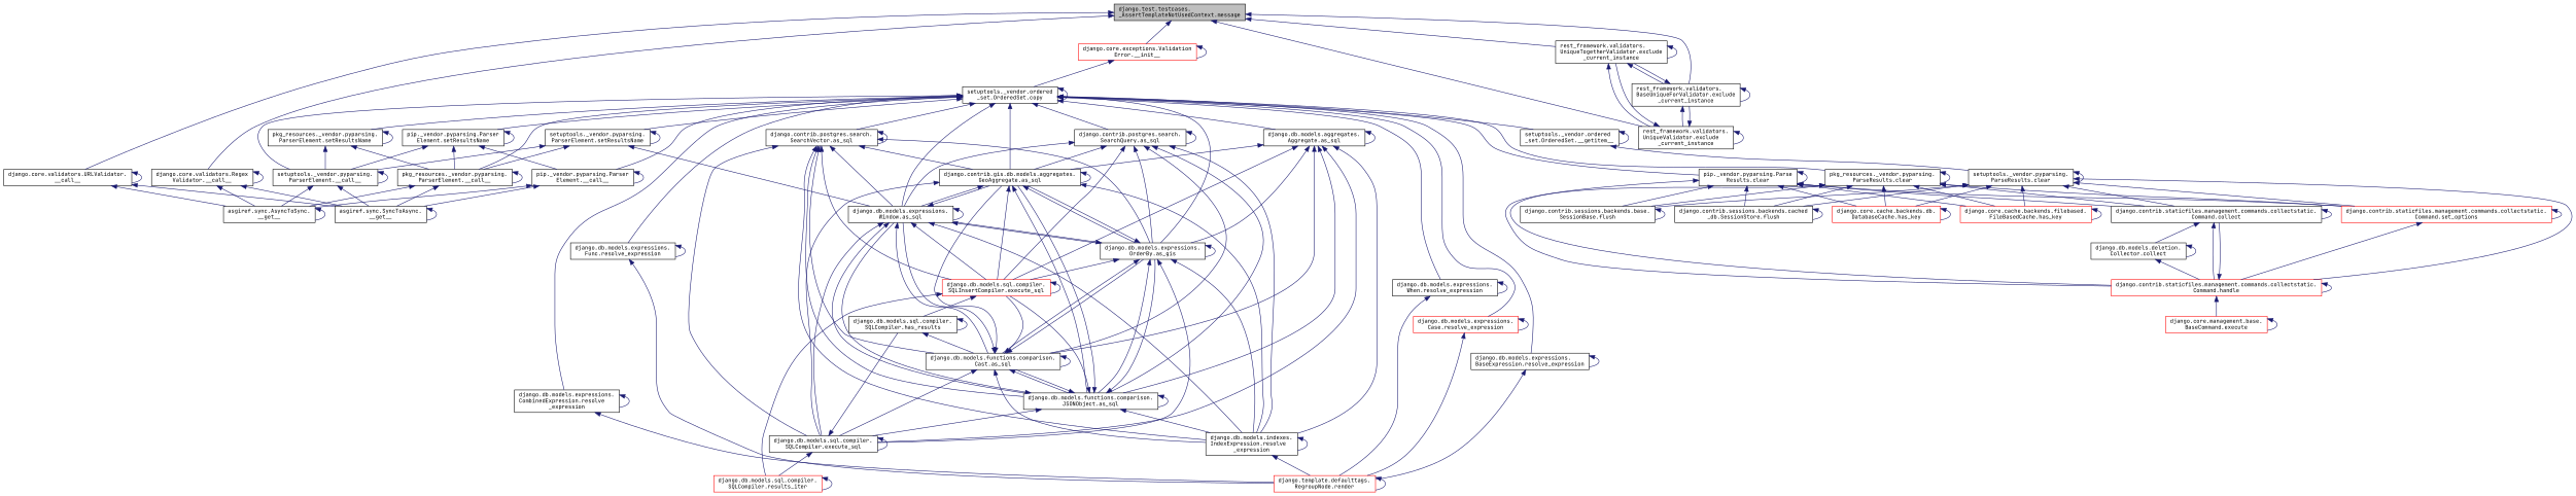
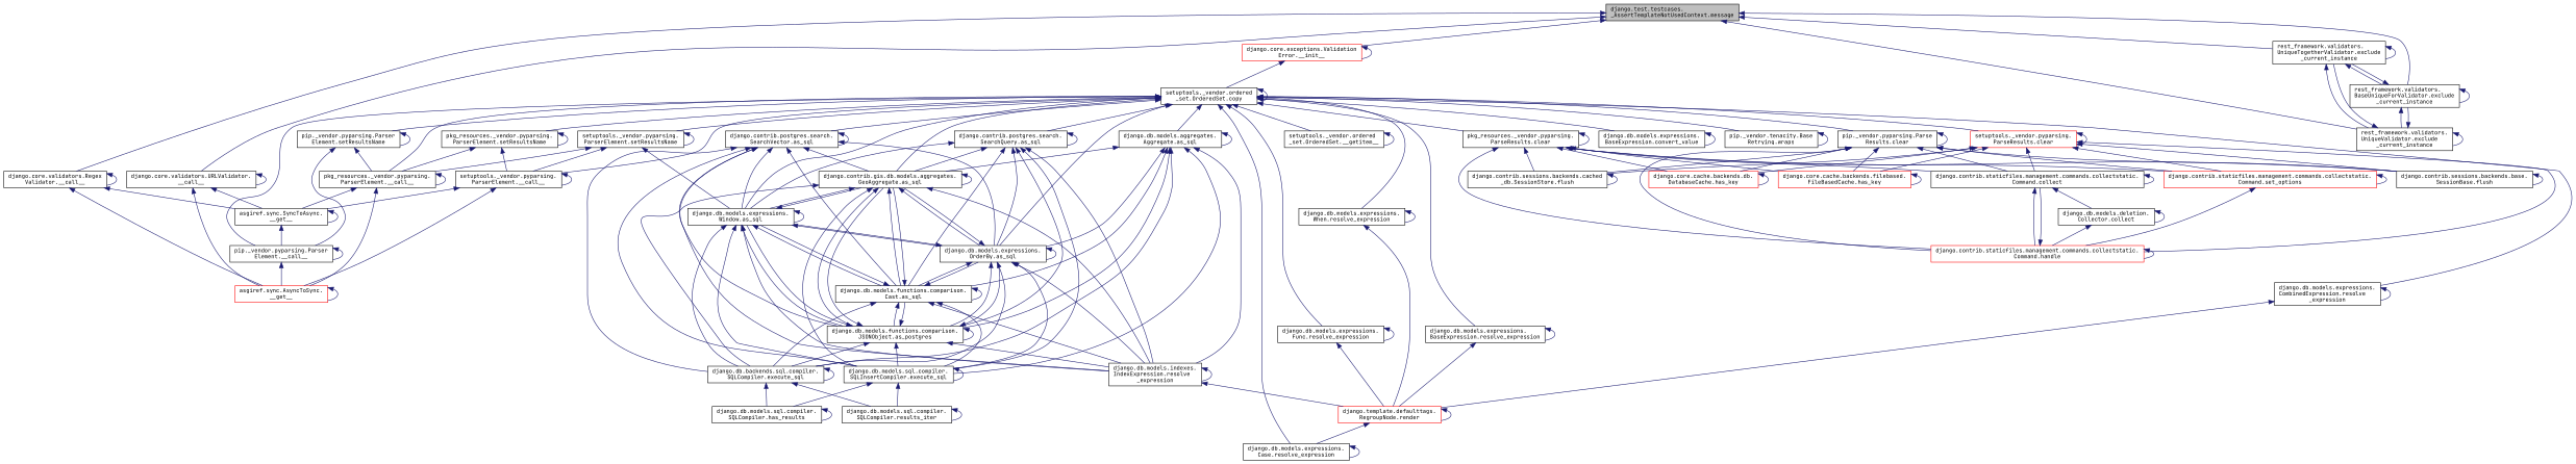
  digraph {
    fontname="JetBrains Mono"
    rankdir=TB
    node [color=black fillcolor=white fontname="JetBrains Mono" fontsize=10 shape=record style=filled]
    edge [color=midnightblue dir=back fontname="JetBrains Mono" fontsize=10 labelfontname=Helvetica labelfontsize=10 style=solid]
    n1 [fillcolor=grey75 fontcolor=black height=0.2 label="django.test.testcases.\l_AssertTemplateNotUsedContext.message" width=0.4]
    n2 [height=0.2 label="django.core.validators.Regex\lValidator.__call__" width=0.4]
    n3 [height=0.2 label="django.core.validators.URLValidator.\l__call__" width=0.4]
    n4 [color=red height=0.2 label="django.core.exceptions.Validation\lError.__init__" width=0.4]
    n5 [height=0.2 label="rest_framework.validators.\lUniqueTogetherValidator.exclude\l_current_instance" width=0.4]
    n6 [height=0.2 label="rest_framework.validators.\lBaseUniqueForValidator.exclude\l_current_instance" width=0.4]
    n7 [height=0.2 label="rest_framework.validators.\lUniqueValidator.exclude\l_current_instance" width=0.4]
-   n8 [height=0.2 label="asgiref.sync.AsyncToSync.\l__get__" width=0.4]
+   n8 [color=red height=0.2 label="asgiref.sync.AsyncToSync.\l__get__" width=0.4]
    n9 [height=0.2 label="asgiref.sync.SyncToAsync.\l__get__" width=0.4]
    n10 [height=0.2 label="setuptools._vendor.ordered\l_set.OrderedSet.copy" width=0.4]
    n11 [height=0.2 label="pip._vendor.pyparsing.Parser\lElement.__call__" width=0.4]
    n12 [height=0.2 label="pkg_resources._vendor.pyparsing.\lParserElement.__call__" width=0.4]
    n13 [height=0.2 label="setuptools._vendor.pyparsing.\lParserElement.__call__" width=0.4]
    n14 [height=0.2 label="setuptools._vendor.ordered\l_set.OrderedSet.__getitem__" width=0.4]
    n15 [height=0.2 label="django.db.models.aggregates.\lAggregate.as_sql" width=0.4]
    n16 [height=0.2 label="django.contrib.gis.db.models.aggregates.\lGeoAggregate.as_sql" width=0.4]
    n17 [height=0.2 label="django.db.models.expressions.\lWindow.as_sql" width=0.4]
-   n18 [height=0.2 label="django.db.models.expressions.\lOrderBy.as_gis" width=0.4]
+   n18 [height=0.2 label="django.db.models.expressions.\lOrderBy.as_sql" width=0.4]
    n19 [height=0.2 label="django.contrib.postgres.search.\lSearchVector.as_sql" width=0.4]
    n20 [height=0.2 label="django.contrib.postgres.search.\lSearchQuery.as_sql" width=0.4]
    n21 [height=0.2 label="pip._vendor.pyparsing.Parse\lResults.clear" width=0.4]
    n22 [height=0.2 label="pkg_resources._vendor.pyparsing.\lParseResults.clear" width=0.4]
-   n23 [height=0.2 label="setuptools._vendor.pyparsing.\lParseResults.clear" width=0.4]
+   n23 [color=red height=0.2 label="setuptools._vendor.pyparsing.\lParseResults.clear" width=0.4]
+   n24 [height=0.2 label="django.db.models.expressions.\lBaseExpression.convert_value" width=0.4]
    n25 [height=0.2 label="django.db.models.expressions.\lBaseExpression.resolve_expression" width=0.4]
    n26 [height=0.2 label="django.db.models.expressions.\lCombinedExpression.resolve\l_expression" width=0.4]
    n27 [height=0.2 label="django.db.models.expressions.\lFunc.resolve_expression" width=0.4]
    n28 [height=0.2 label="django.db.models.expressions.\lWhen.resolve_expression" width=0.4]
-   n29 [color=red height=0.2 label="django.db.models.expressions.\lCase.resolve_expression" width=0.4]
+   n29 [height=0.2 label="django.db.models.expressions.\lCase.resolve_expression" width=0.4]
    n30 [height=0.2 label="pip._vendor.pyparsing.Parser\lElement.setResultsName" width=0.4]
    n31 [height=0.2 label="pkg_resources._vendor.pyparsing.\lParserElement.setResultsName" width=0.4]
    n32 [height=0.2 label="setuptools._vendor.pyparsing.\lParserElement.setResultsName" width=0.4]
+   n33 [height=0.2 label="pip._vendor.tenacity.Base\lRetrying.wraps" width=0.4]
    n34 [height=0.2 label="django.db.models.functions.comparison.\lCast.as_sql" width=0.4]
-   n35 [height=0.2 label="django.db.models.functions.comparison.\lJSONObject.as_sql" width=0.4]
-   n36 [height=0.2 label="django.db.models.sql.compiler.\lSQLCompiler.execute_sql" width=0.4]
-   n37 [color=red height=0.2 label="django.db.models.sql.compiler.\lSQLInsertCompiler.execute_sql" width=0.4]
+   n35 [height=0.2 label="django.db.models.functions.comparison.\lJSONObject.as_postgres" width=0.4]
+   n36 [height=0.2 label="django.db.backends.sql.compiler.\lSQLCompiler.execute_sql" width=0.4]
+   n37 [height=0.2 label="django.db.models.sql.compiler.\lSQLInsertCompiler.execute_sql" width=0.4]
    n38 [height=0.2 label="django.db.models.indexes.\lIndexExpression.resolve\l_expression" width=0.4]
    n39 [height=0.2 label="django.contrib.staticfiles.management.commands.collectstatic.\lCommand.collect" width=0.4]
    n40 [color=red height=0.2 label="django.contrib.staticfiles.management.commands.collectstatic.\lCommand.handle" width=0.4]
    n41 [height=0.2 label="django.contrib.sessions.backends.base.\lSessionBase.flush" width=0.4]
    n42 [height=0.2 label="django.contrib.sessions.backends.cached\l_db.SessionStore.flush" width=0.4]
    n43 [color=red height=0.2 label="django.core.cache.backends.db.\lDatabaseCache.has_key" width=0.4]
    n44 [color=red height=0.2 label="django.core.cache.backends.filebased.\lFileBasedCache.has_key" width=0.4]
    n45 [color=red height=0.2 label="django.contrib.staticfiles.management.commands.collectstatic.\lCommand.set_options" width=0.4]
    n46 [color=red height=0.2 label="django.template.defaulttags.\lRegroupNode.render" width=0.4]
    n47 [height=0.2 label="django.db.models.sql.compiler.\lSQLCompiler.has_results" width=0.4]
-   n48 [color=red height=0.2 label="django.db.models.sql.compiler.\lSQLCompiler.results_iter" width=0.4]
+   n48 [height=0.2 label="django.db.models.sql.compiler.\lSQLCompiler.results_iter" width=0.4]
    n49 [height=0.2 label="django.db.models.deletion.\lCollector.collect" width=0.4]
-   n50 [color=red height=0.2 label="django.core.management.base.\lBaseCommand.execute" width=0.4]
    n1 -> n2
    n1 -> n3
    n1 -> n4
    n1 -> n5
    n1 -> n6
    n1 -> n7
    n2 -> n2
    n2 -> n8
    n2 -> n9
    n3 -> n3
    n3 -> n8
    n3 -> n9
    n4 -> n4
    n4 -> n10
    n5 -> n5
    n5 -> n6
    n5 -> n7
    n6 -> n5
    n6 -> n6
    n6 -> n7
    n7 -> n5
    n7 -> n6
    n7 -> n7
    n8 -> n8
    n9 -> n9
    n10 -> n10
    n10 -> n11
    n10 -> n12
    n10 -> n13
    n10 -> n14
    n10 -> n15
    n10 -> n16
    n10 -> n17
    n10 -> n18
    n10 -> n19
    n10 -> n20
    n10 -> n21
    n10 -> n22
-   n14 -> n23
+   n10 -> n23
+   n10 -> n24
    n10 -> n25
    n10 -> n26
    n10 -> n27
    n10 -> n28
    n10 -> n29
    n10 -> n30
    n10 -> n31
    n10 -> n32
+   n10 -> n33
    n11 -> n8
-   n11 -> n9
+   n9 -> n11
    n11 -> n11
    n12 -> n8
    n12 -> n9
    n12 -> n12
    n13 -> n8
    n13 -> n9
    n13 -> n13
    n14 -> n14
    n15 -> n15
    n15 -> n16
    n15 -> n18
    n15 -> n34
    n15 -> n35
    n15 -> n36
    n15 -> n37
    n15 -> n38
    n16 -> n16
    n16 -> n17
    n16 -> n18
-   n47 -> n34
+   n16 -> n34
    n16 -> n35
    n16 -> n36
    n16 -> n37
    n16 -> n38
    n17 -> n16
    n17 -> n17
    n17 -> n18
    n17 -> n34
    n17 -> n35
    n17 -> n36
    n17 -> n37
    n17 -> n38
    n18 -> n16
    n18 -> n17
    n18 -> n18
    n18 -> n34
    n18 -> n35
    n18 -> n36
    n18 -> n37
    n18 -> n38
    n19 -> n16
    n19 -> n17
    n19 -> n18
    n19 -> n19
    n19 -> n34
    n19 -> n35
    n19 -> n36
    n19 -> n37
    n19 -> n38
    n20 -> n16
    n20 -> n17
    n20 -> n18
    n20 -> n20
    n20 -> n34
    n20 -> n35
    n20 -> n37
    n20 -> n38
    n21 -> n21
    n21 -> n39
    n21 -> n40
    n21 -> n41
    n21 -> n42
    n21 -> n43
    n21 -> n44
    n21 -> n45
    n22 -> n22
    n22 -> n39
    n22 -> n40
    n22 -> n41
    n22 -> n42
    n22 -> n43
    n22 -> n44
    n22 -> n45
    n23 -> n23
    n23 -> n39
    n23 -> n40
    n23 -> n41
    n23 -> n42
    n23 -> n43
    n23 -> n44
    n23 -> n45
+   n24 -> n24
    n25 -> n25
    n25 -> n46
    n26 -> n26
    n26 -> n46
    n27 -> n27
    n27 -> n46
    n28 -> n28
    n28 -> n46
    n29 -> n29
-   n29 -> n46
+   n46 -> n29
    n30 -> n11
    n30 -> n12
-   n30 -> n13
    n30 -> n30
    n31 -> n12
    n31 -> n13
    n31 -> n31
    n32 -> n12
    n32 -> n13
    n32 -> n17
    n32 -> n32
+   n33 -> n33
    n34 -> n16
    n34 -> n17
    n34 -> n18
    n34 -> n34
    n34 -> n35
    n34 -> n36
    n34 -> n37
    n34 -> n38
    n35 -> n16
    n35 -> n17
    n35 -> n18
    n35 -> n34
    n35 -> n35
    n35 -> n36
    n35 -> n37
    n35 -> n38
    n36 -> n36
    n36 -> n47
    n36 -> n48
    n37 -> n37
    n37 -> n47
    n37 -> n48
    n38 -> n38
    n38 -> n46
    n39 -> n39
    n39 -> n40
    n39 -> n49
    n40 -> n39
    n40 -> n40
-   n40 -> n50
    n41 -> n41
    n42 -> n42
    n43 -> n43
    n44 -> n44
    n45 -> n40
    n45 -> n45
    n46 -> n46
    n47 -> n47
    n48 -> n48
    n49 -> n40
    n49 -> n49
-   n50 -> n50
  }
